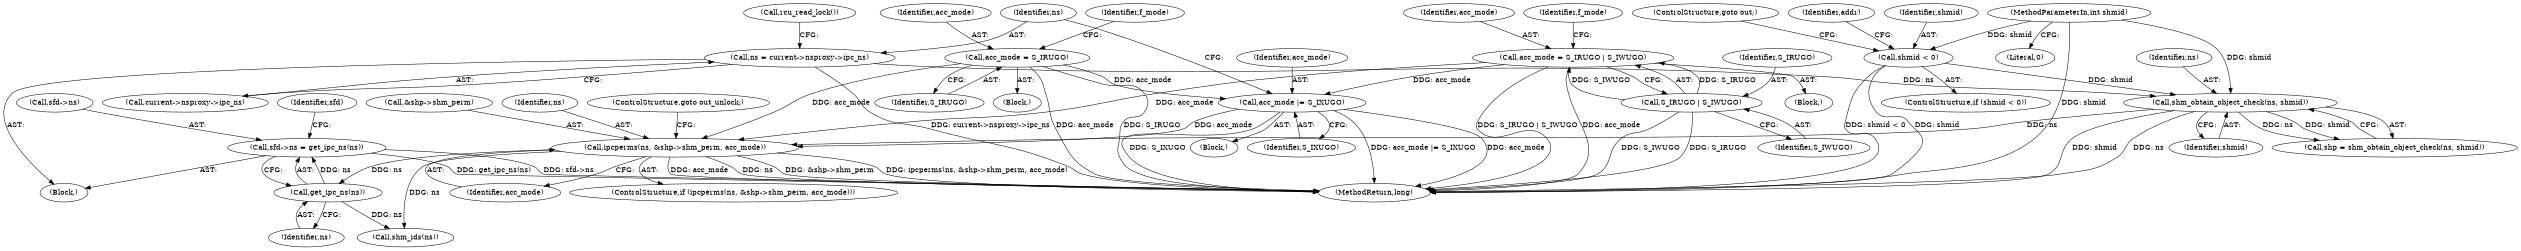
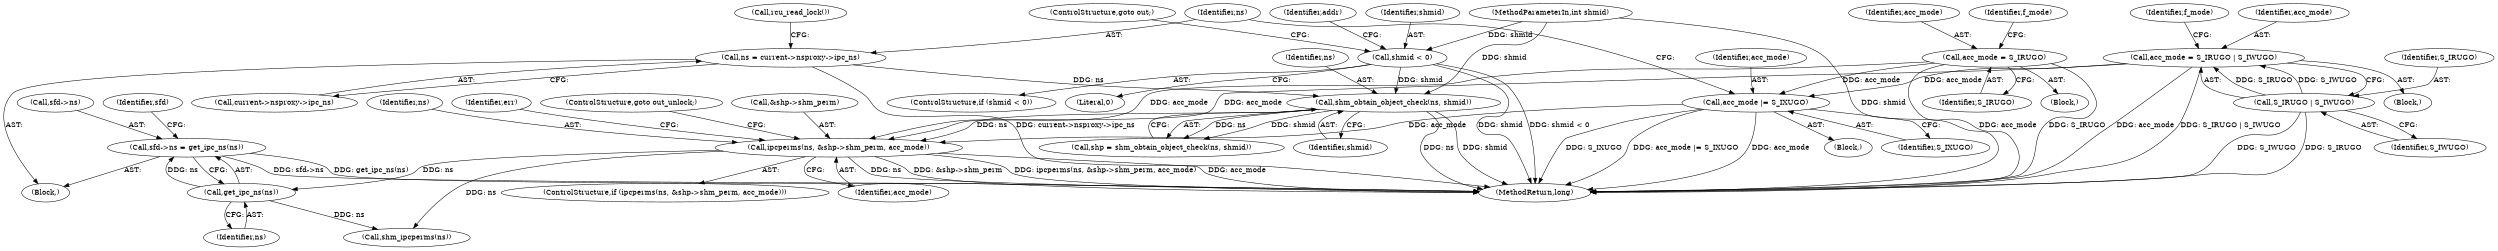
  digraph {
    n1 [label="(Call,sfd->ns = get_ipc_ns(ns))"]
    n2 [label="(Call,get_ipc_ns(ns))"]
    n3 [label="(Block,)"]
    n4 [label="(MethodReturn,long)"]
-   n5 [label="(Call,shm_ids(ns))"]
+   n5 [label="(Call,shm_ipcperms(ns))"]
    n6 [label="(Identifier,ns)"]
    n7 [label="(Call,ipcperms(ns, &shp->shm_perm, acc_mode))"]
    n8 [label="(Identifier,acc_mode)"]
    n9 [label="(ControlStructure,if (ipcperms(ns, &shp->shm_perm, acc_mode)))"]
    n10 [label="(Call,shm_obtain_object_check(ns, shmid))"]
    n11 [label="(Identifier,shmid)"]
    n12 [label="(Call,shp = shm_obtain_object_check(ns, shmid))"]
    n13 [label="(Call,ns = current->nsproxy->ipc_ns)"]
    n14 [label="(Call,current->nsproxy->ipc_ns)"]
    n15 [label="(Call,shmid < 0)"]
    n16 [label="(ControlStructure,if (shmid < 0))"]
    n17 [label="(Literal,0)"]
    n18 [label="(MethodParameterIn,int shmid)"]
    n19 [label="(Call,acc_mode |= S_IXUGO)"]
    n20 [label="(Block,)"]
    n21 [label="(Identifier,S_IXUGO)"]
    n22 [label="(Call,acc_mode = S_IRUGO)"]
    n23 [label="(Identifier,S_IRUGO)"]
    n24 [label="(Block,)"]
    n25 [label="(Call,acc_mode = S_IRUGO | S_IWUGO)"]
    n26 [label="(Call,S_IRUGO | S_IWUGO)"]
    n27 [label="(Block,)"]
    n28 [label="(Identifier,S_IWUGO)"]
    n29 [label="(Identifier,acc_mode)"]
    n30 [label="(Identifier,f_mode)"]
    n31 [label="(Identifier,S_IRUGO)"]
    n32 [label="(ControlStructure,goto out_unlock;)"]
    n33 [label="(Identifier,acc_mode)"]
    n34 [label="(Identifier,sfd)"]
    n35 [label="(ControlStructure,goto out;)"]
    n36 [label="(Call,&shp->shm_perm)"]
    n37 [label="(Identifier,addr)"]
    n38 [label="(Identifier,shmid)"]
    n39 [label="(Identifier,ns)"]
    n40 [label="(Call,sfd->ns)"]
    n41 [label="(Identifier,acc_mode)"]
    n42 [label="(Identifier,f_mode)"]
    n43 [label="(Identifier,ns)"]
    n44 [label="(Call,rcu_read_lock())"]
    n45 [label="(Identifier,ns)"]
+   n46 [label="(Identifier,err)"]
    n1 -> n2 [label="CFG: "]
    n1 -> n3 [label="AST: "]
    n1 -> n4 [label="DDG: sfd->ns"]
    n1 -> n4 [label="DDG: get_ipc_ns(ns)"]
    n2 -> n1 [label="AST: "]
    n2 -> n1 [label="DDG: ns"]
    n2 -> n5 [label="DDG: ns"]
    n2 -> n6 [label="CFG: "]
    n6 -> n2 [label="AST: "]
    n7 -> n2 [label="DDG: ns"]
    n7 -> n4 [label="DDG: ns"]
    n7 -> n4 [label="DDG: &shp->shm_perm"]
    n7 -> n4 [label="DDG: ipcperms(ns, &shp->shm_perm, acc_mode)"]
    n7 -> n4 [label="DDG: acc_mode"]
    n7 -> n5 [label="DDG: ns"]
    n7 -> n8 [label="CFG: "]
    n7 -> n9 [label="AST: "]
    n8 -> n7 [label="AST: "]
    n10 -> n4 [label="DDG: shmid"]
    n10 -> n4 [label="DDG: ns"]
    n10 -> n7 [label="DDG: ns"]
    n10 -> n11 [label="CFG: "]
    n10 -> n12 [label="AST: "]
    n10 -> n12 [label="DDG: ns"]
    n10 -> n12 [label="DDG: shmid"]
    n11 -> n10 [label="AST: "]
    n12 -> n10 [label="CFG: "]
    n13 -> n3 [label="AST: "]
    n13 -> n4 [label="DDG: current->nsproxy->ipc_ns"]
    n13 -> n10 [label="DDG: ns"]
    n13 -> n14 [label="CFG: "]
    n14 -> n13 [label="AST: "]
    n15 -> n4 [label="DDG: shmid"]
    n15 -> n4 [label="DDG: shmid < 0"]
    n15 -> n10 [label="DDG: shmid"]
    n15 -> n16 [label="AST: "]
-   n18 -> n17 [label="CFG: "]
+   n15 -> n17 [label="CFG: "]
    n18 -> n4 [label="DDG: shmid"]
    n18 -> n10 [label="DDG: shmid"]
    n18 -> n15 [label="DDG: shmid"]
    n19 -> n4 [label="DDG: acc_mode"]
    n19 -> n4 [label="DDG: S_IXUGO"]
    n19 -> n4 [label="DDG: acc_mode |= S_IXUGO"]
    n19 -> n7 [label="DDG: acc_mode"]
    n19 -> n20 [label="AST: "]
    n19 -> n21 [label="CFG: "]
    n21 -> n19 [label="AST: "]
    n22 -> n4 [label="DDG: acc_mode"]
    n22 -> n4 [label="DDG: S_IRUGO"]
    n22 -> n7 [label="DDG: acc_mode"]
    n22 -> n19 [label="DDG: acc_mode"]
    n22 -> n23 [label="CFG: "]
    n22 -> n24 [label="AST: "]
    n23 -> n22 [label="AST: "]
    n25 -> n4 [label="DDG: acc_mode"]
    n25 -> n4 [label="DDG: S_IRUGO | S_IWUGO"]
    n25 -> n7 [label="DDG: acc_mode"]
    n25 -> n19 [label="DDG: acc_mode"]
    n25 -> n26 [label="CFG: "]
    n25 -> n27 [label="AST: "]
    n26 -> n4 [label="DDG: S_IWUGO"]
    n26 -> n4 [label="DDG: S_IRUGO"]
    n26 -> n25 [label="AST: "]
    n26 -> n25 [label="DDG: S_IRUGO"]
    n26 -> n25 [label="DDG: S_IWUGO"]
    n26 -> n28 [label="CFG: "]
    n28 -> n26 [label="AST: "]
    n29 -> n25 [label="AST: "]
    n30 -> n22 [label="CFG: "]
    n31 -> n26 [label="AST: "]
    n32 -> n7 [label="CFG: "]
    n33 -> n22 [label="AST: "]
    n34 -> n1 [label="CFG: "]
    n35 -> n15 [label="CFG: "]
    n36 -> n7 [label="AST: "]
    n37 -> n15 [label="CFG: "]
    n38 -> n15 [label="AST: "]
    n39 -> n7 [label="AST: "]
    n40 -> n1 [label="AST: "]
    n41 -> n19 [label="AST: "]
    n42 -> n25 [label="CFG: "]
    n43 -> n13 [label="AST: "]
    n43 -> n19 [label="CFG: "]
    n44 -> n13 [label="CFG: "]
    n45 -> n10 [label="AST: "]
+   n46 -> n7 [label="CFG: "]
  }
